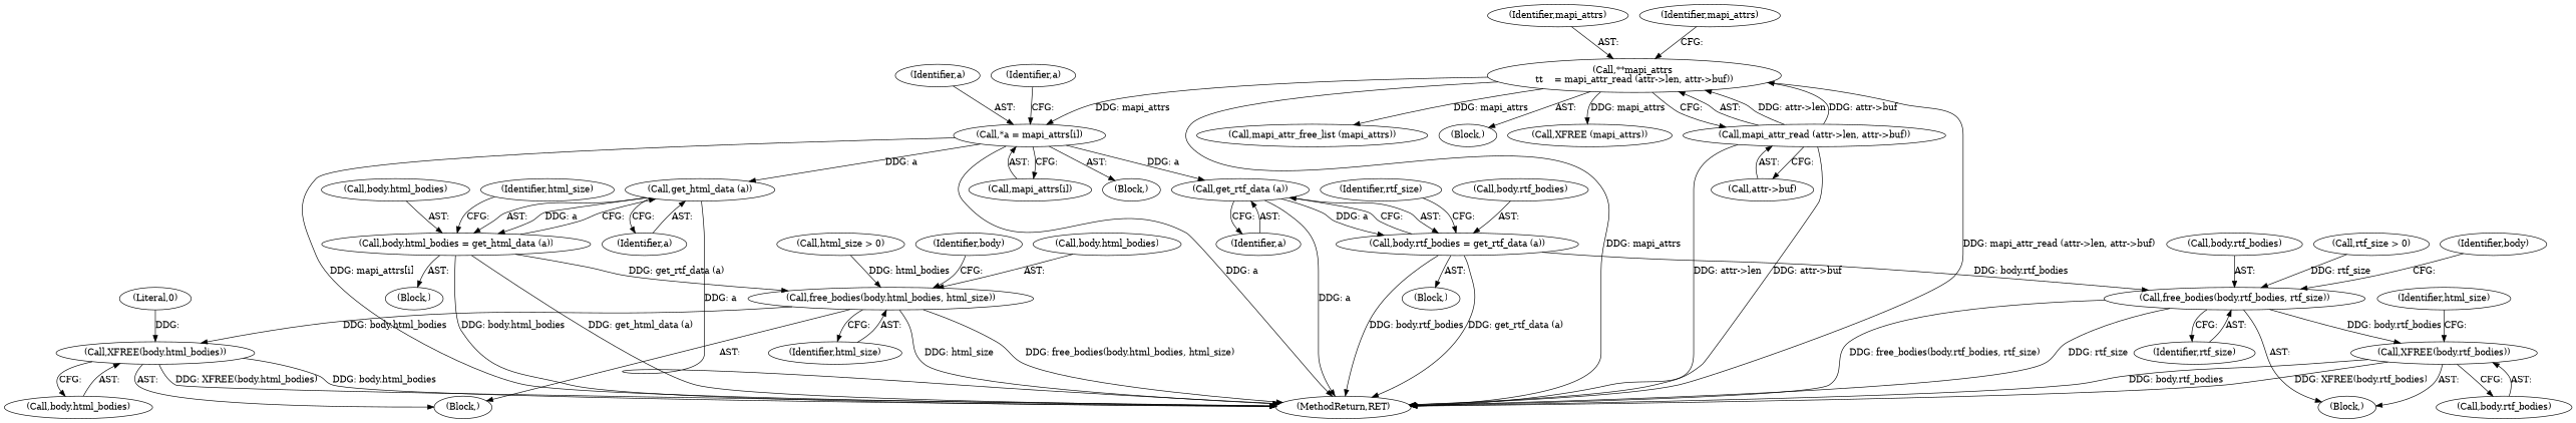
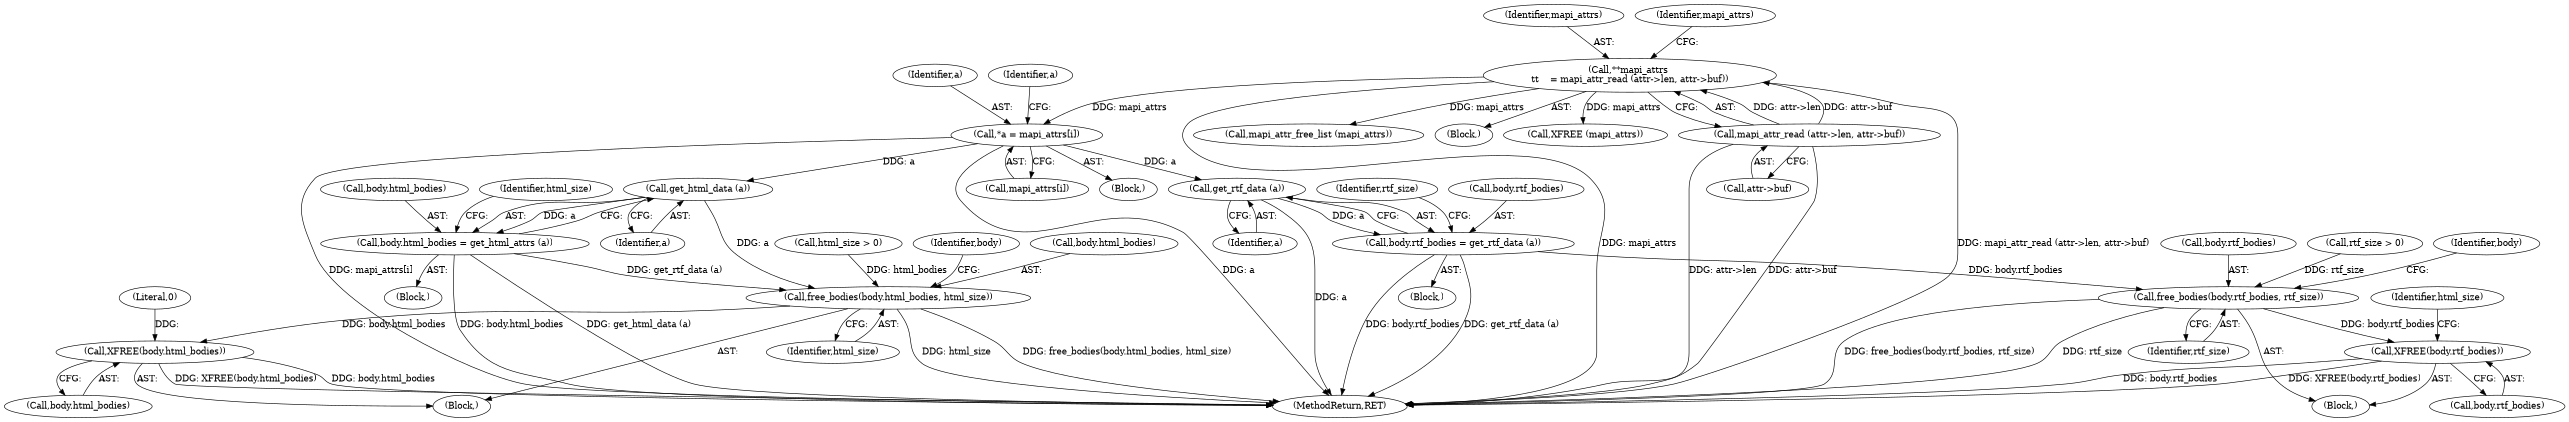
  digraph {
    n1 [label="(Call,*a = mapi_attrs[i])"]
    n2 [label="(Call,get_html_data (a))"]
    n3 [label="(Call,get_rtf_data (a))"]
    n4 [label="(Call,mapi_attrs[i])"]
    n5 [label="(Block,)"]
    n6 [label="(MethodReturn,RET)"]
-   n7 [label="(Call,body.html_bodies = get_html_data (a))"]
+   n7 [label="(Call,body.html_bodies = get_html_attrs (a))"]
    n8 [label="(Identifier,a)"]
    n9 [label="(Call,body.rtf_bodies = get_rtf_data (a))"]
    n10 [label="(Identifier,a)"]
    n11 [label="(Call,**mapi_attrs \n\t\t    = mapi_attr_read (attr->len, attr->buf))"]
    n12 [label="(Call,mapi_attr_read (attr->len, attr->buf))"]
    n13 [label="(Call,mapi_attr_free_list (mapi_attrs))"]
    n14 [label="(Block,)"]
    n15 [label="(Call,XFREE (mapi_attrs))"]
    n16 [label="(Call,attr->buf)"]
    n17 [label="(Call,free_bodies(body.html_bodies, html_size))"]
    n18 [label="(Block,)"]
    n19 [label="(Call,XFREE(body.html_bodies))"]
    n20 [label="(Block,)"]
    n21 [label="(Identifier,html_size)"]
    n22 [label="(Call,body.html_bodies)"]
    n23 [label="(Call,free_bodies(body.rtf_bodies, rtf_size))"]
    n24 [label="(Block,)"]
    n25 [label="(Call,XFREE(body.rtf_bodies))"]
    n26 [label="(Block,)"]
    n27 [label="(Identifier,rtf_size)"]
    n28 [label="(Call,body.rtf_bodies)"]
    n29 [label="(Call,body.html_bodies)"]
    n30 [label="(Call,body.html_bodies)"]
    n31 [label="(Identifier,a)"]
    n32 [label="(Call,body.rtf_bodies)"]
    n33 [label="(Call,html_size > 0)"]
    n34 [label="(Literal,0)"]
    n35 [label="(Call,rtf_size > 0)"]
    n36 [label="(Identifier,mapi_attrs)"]
    n37 [label="(Identifier,rtf_size)"]
    n38 [label="(Identifier,a)"]
    n39 [label="(Call,body.rtf_bodies)"]
    n40 [label="(Identifier,html_size)"]
    n41 [label="(Identifier,mapi_attrs)"]
    n42 [label="(Identifier,body)"]
    n43 [label="(Identifier,html_size)"]
    n44 [label="(Identifier,body)"]
    n1 -> n2 [label="DDG: a"]
    n1 -> n3 [label="DDG: a"]
    n1 -> n4 [label="CFG: "]
    n1 -> n5 [label="AST: "]
    n1 -> n6 [label="DDG: a"]
    n1 -> n6 [label="DDG: mapi_attrs[i]"]
-   n2 -> n6 [label="DDG: a"]
+   n2 -> n17 [label="DDG: a"]
    n2 -> n7 [label="AST: "]
    n2 -> n7 [label="DDG: a"]
    n2 -> n8 [label="CFG: "]
    n3 -> n6 [label="DDG: a"]
    n3 -> n9 [label="AST: "]
    n3 -> n9 [label="DDG: a"]
    n3 -> n10 [label="CFG: "]
    n4 -> n1 [label="AST: "]
    n7 -> n2 [label="CFG: "]
    n7 -> n6 [label="DDG: body.html_bodies"]
    n7 -> n6 [label="DDG: get_html_data (a)"]
    n7 -> n17 [label="DDG: get_rtf_data (a)"]
    n7 -> n18 [label="AST: "]
    n8 -> n2 [label="AST: "]
    n9 -> n3 [label="CFG: "]
    n9 -> n6 [label="DDG: body.rtf_bodies"]
    n9 -> n6 [label="DDG: get_rtf_data (a)"]
    n9 -> n23 [label="DDG: body.rtf_bodies"]
    n9 -> n24 [label="AST: "]
    n10 -> n3 [label="AST: "]
    n11 -> n1 [label="DDG: mapi_attrs"]
    n11 -> n6 [label="DDG: mapi_attrs"]
    n11 -> n6 [label="DDG: mapi_attr_read (attr->len, attr->buf)"]
    n11 -> n12 [label="CFG: "]
    n11 -> n13 [label="DDG: mapi_attrs"]
    n11 -> n14 [label="AST: "]
    n11 -> n15 [label="DDG: mapi_attrs"]
    n12 -> n6 [label="DDG: attr->len"]
    n12 -> n6 [label="DDG: attr->buf"]
    n12 -> n11 [label="AST: "]
    n12 -> n11 [label="DDG: attr->len"]
    n12 -> n11 [label="DDG: attr->buf"]
    n12 -> n16 [label="CFG: "]
    n16 -> n12 [label="AST: "]
    n17 -> n6 [label="DDG: free_bodies(body.html_bodies, html_size)"]
    n17 -> n6 [label="DDG: html_size"]
    n17 -> n19 [label="DDG: body.html_bodies"]
    n17 -> n20 [label="AST: "]
    n17 -> n21 [label="CFG: "]
    n19 -> n6 [label="DDG: XFREE(body.html_bodies)"]
    n19 -> n6 [label="DDG: body.html_bodies"]
    n19 -> n20 [label="AST: "]
    n19 -> n22 [label="CFG: "]
    n21 -> n17 [label="AST: "]
    n22 -> n19 [label="AST: "]
    n23 -> n6 [label="DDG: rtf_size"]
    n23 -> n6 [label="DDG: free_bodies(body.rtf_bodies, rtf_size)"]
    n23 -> n25 [label="DDG: body.rtf_bodies"]
    n23 -> n26 [label="AST: "]
    n23 -> n27 [label="CFG: "]
    n25 -> n6 [label="DDG: XFREE(body.rtf_bodies)"]
    n25 -> n6 [label="DDG: body.rtf_bodies"]
    n25 -> n26 [label="AST: "]
    n25 -> n28 [label="CFG: "]
    n27 -> n23 [label="AST: "]
    n28 -> n25 [label="AST: "]
    n29 -> n17 [label="AST: "]
    n30 -> n7 [label="AST: "]
    n31 -> n1 [label="AST: "]
    n32 -> n23 [label="AST: "]
    n33 -> n17 [label="DDG: html_bodies"]
    n34 -> n19 [label="DDG: "]
    n35 -> n23 [label="DDG: rtf_size"]
    n36 -> n11 [label="AST: "]
    n37 -> n9 [label="CFG: "]
    n38 -> n1 [label="CFG: "]
    n39 -> n9 [label="AST: "]
    n40 -> n7 [label="CFG: "]
    n41 -> n11 [label="CFG: "]
    n42 -> n23 [label="CFG: "]
    n43 -> n25 [label="CFG: "]
    n44 -> n17 [label="CFG: "]
  }
